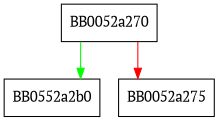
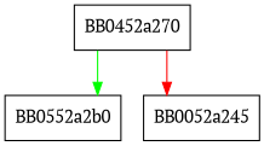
  digraph {
    fontname="PT Serif"
    splines=ortho
    node [fontname="PT Serif" shape=box]
    edge [fontname="PT Serif"]
    n1 [label=BB0552a2b0]
-   BB0052a270
-   BB0052a275
+   BB0052a270 [label=BB0452a270]
+   BB0052a275 [label=BB0052a245]
    BB0052a270 -> n1 [color=green]
    BB0052a270 -> BB0052a275 [color=red]
  }
